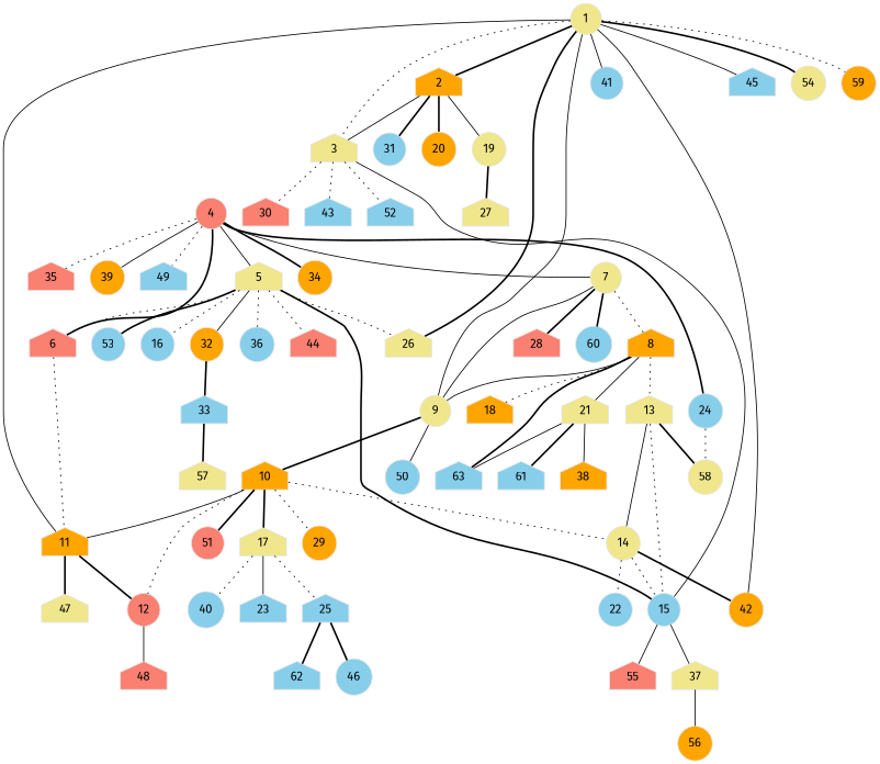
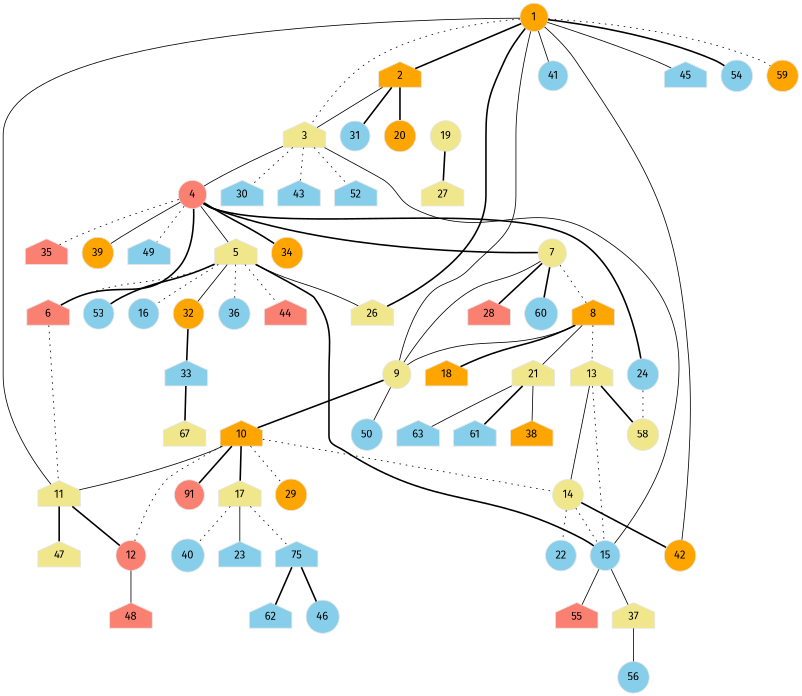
  graph {
    fontname="Fira Sans"
    node [color=gray90 fillcolor=skyblue fontname="Fira Sans" shape=house style=filled]
    edge [fontname="Fira Sans" style=solid]
-   1 [fillcolor=khaki shape=circle]
+   1 [fillcolor=orange shape=circle]
    2 [fillcolor=orange]
    3 [fillcolor=khaki]
    9 [fillcolor=khaki shape=circle]
-   11 [fillcolor=orange]
+   11 [fillcolor=khaki]
    26 [fillcolor=khaki]
    41 [shape=circle]
    42 [fillcolor=orange shape=circle]
    45
-   54 [fillcolor=khaki shape=circle]
+   54 [shape=circle]
    59 [fillcolor=orange shape=circle]
    19 [fillcolor=khaki shape=circle]
    20 [fillcolor=orange shape=circle]
    31 [shape=circle]
    4 [fillcolor=salmon shape=circle]
    15 [shape=circle]
-   30 [fillcolor=salmon]
+   30
    43
    52
    10 [fillcolor=orange]
    50 [shape=circle]
    12 [fillcolor=salmon shape=circle]
    47 [fillcolor=khaki]
    27 [fillcolor=khaki]
    5 [fillcolor=khaki]
    6 [fillcolor=salmon]
    7 [fillcolor=khaki shape=circle]
    24 [shape=circle]
    34 [fillcolor=orange shape=circle]
    35 [fillcolor=salmon]
    39 [fillcolor=orange shape=circle]
    49
    37 [fillcolor=khaki]
    55 [fillcolor=salmon]
    16 [shape=circle]
    32 [fillcolor=orange shape=circle]
    36 [shape=circle]
    44 [fillcolor=salmon]
    53 [shape=circle]
    8 [fillcolor=orange]
    28 [fillcolor=salmon]
    60 [shape=circle]
    58 [fillcolor=khaki shape=circle]
    33
    13 [fillcolor=khaki]
    18 [fillcolor=orange]
    21 [fillcolor=khaki]
    63
    14 [fillcolor=khaki shape=circle]
    38 [fillcolor=orange]
    61
    17 [fillcolor=khaki]
    29 [fillcolor=orange shape=circle]
-   51 [fillcolor=salmon shape=circle]
+   51 [fillcolor=salmon shape=circle label=91]
    48 [fillcolor=salmon]
    22 [shape=circle]
    23
-   25
+   25 [label=75]
    40 [shape=circle]
-   56 [fillcolor=orange shape=circle]
+   56 [shape=circle]
    46 [shape=circle]
    62
-   57 [fillcolor=khaki]
+   57 [fillcolor=khaki label=67]
    1 -- 2 [style=bold]
    1 -- 3 [style=dotted]
    1 -- 9
    1 -- 11
    1 -- 26 [style=bold]
    1 -- 41
    1 -- 42
    1 -- 45
    1 -- 54 [style=bold]
    1 -- 59 [style=dotted]
    2 -- 3
-   2 -- 19
    2 -- 20 [style=bold]
    2 -- 31 [style=bold]
+   3 -- 4
    3 -- 15
    3 -- 30 [style=dotted]
    3 -- 43 [style=dotted]
    3 -- 52 [style=dotted]
    9 -- 10 [style=bold]
    9 -- 50
    11 -- 12 [style=bold]
    11 -- 47 [style=bold]
    19 -- 27 [style=bold]
    4 -- 5
    4 -- 6 [style=bold]
-   4 -- 7
+   4 -- 7 [style=bold]
    4 -- 24 [style=bold]
    4 -- 34 [style=bold]
    4 -- 35 [style=dotted]
    4 -- 39
    4 -- 49 [style=dotted]
    15 -- 37
    15 -- 55
    10 -- 11
    10 -- 12 [style=dotted]
    10 -- 14 [style=dotted]
    10 -- 17 [style=bold]
    10 -- 29 [style=dotted]
    10 -- 51 [style=bold]
    12 -- 48
-   5 -- 26 [style=dotted]
+   5 -- 26
    5 -- 15 [style=bold]
    5 -- 6 [style=dotted]
    5 -- 16 [style=dotted]
    5 -- 32
    5 -- 36 [style=dotted]
    5 -- 44 [style=dotted]
    5 -- 53 [style=bold]
    6 -- 11 [style=dotted]
    7 -- 9
    7 -- 8 [style=dotted]
    7 -- 28 [style=bold]
    7 -- 60 [style=bold]
    24 -- 58 [style=dotted]
    37 -- 56
    32 -- 33 [style=bold]
    8 -- 9
    8 -- 13 [style=dotted]
-   8 -- 18 [style=dotted]
+   8 -- 18 [style=bold]
    8 -- 21
-   8 -- 63 [style=bold]
    33 -- 57 [style=bold]
    13 -- 15 [style=dotted]
    13 -- 58 [style=bold]
    13 -- 14
    21 -- 63
    21 -- 38
    21 -- 61 [style=bold]
    14 -- 42 [style=bold]
    14 -- 15 [style=dotted]
    14 -- 22 [style=dotted]
    17 -- 23
    17 -- 25 [style=dotted]
    17 -- 40 [style=dotted]
    25 -- 46 [style=bold]
    25 -- 62 [style=bold]
  }
